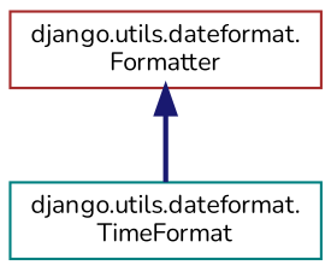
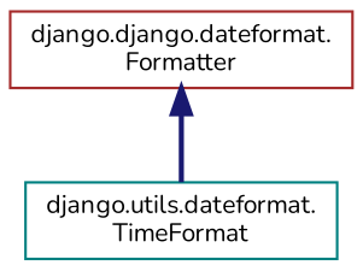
  digraph {
    fontname=Nunito
    node [fillcolor=white fontname=Nunito fontsize=10 shape=record style=filled]
    n1 [color=teal fontcolor=black height=0.2 label="django.utils.dateformat.\lTimeFormat" width=0.4]
-   n2 [color=brown height=0.2 label="django.utils.dateformat.\lFormatter" width=0.4]
+   n2 [color=brown height=0.2 label="django.django.dateformat.\lFormatter" width=0.4]
    n2 -> n1 [color=midnightblue dir=back fontname=Nunito fontsize=10 labelfontname=Helvetica labelfontsize=10 style=bold]
  }
